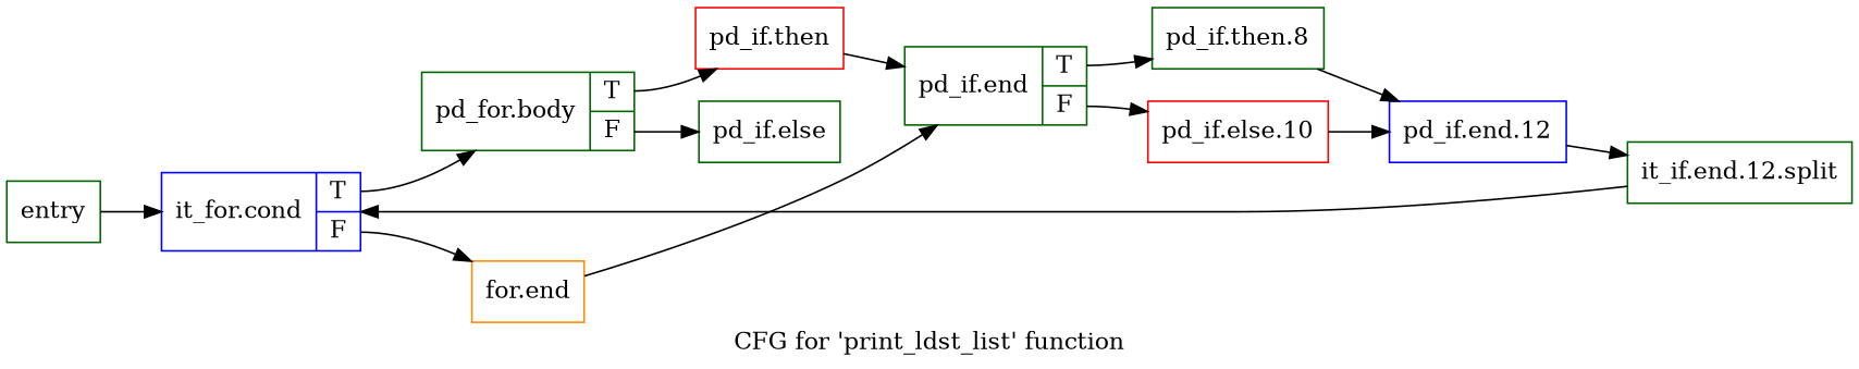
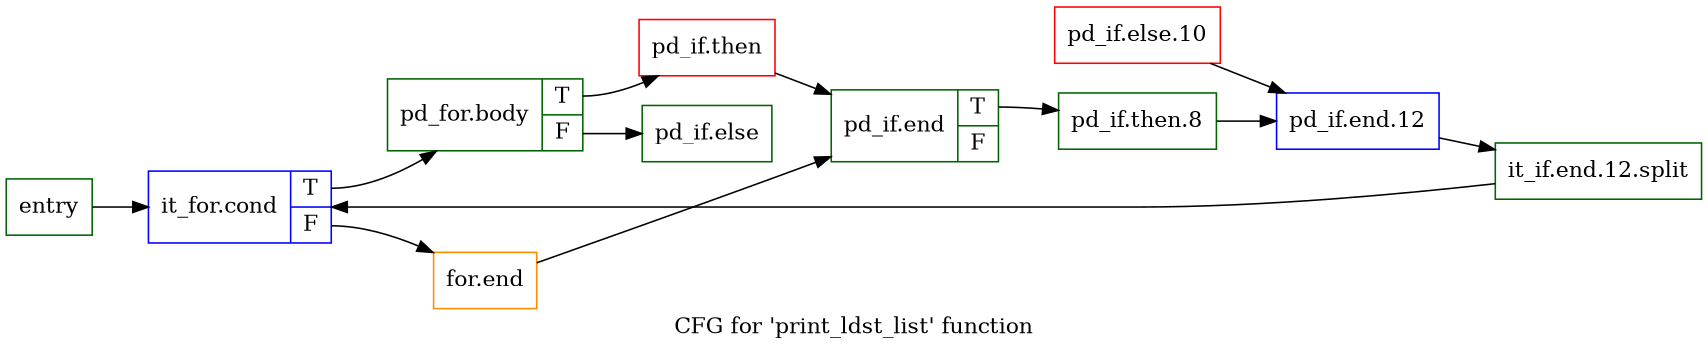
  digraph {
    label="CFG for 'print_ldst_list' function"
    rankdir=LR
    node [color=darkgreen shape=record]
    n1 [label="{entry}"]
    n2 [color=blue label="{it_for.cond|{<s0>T|<s1>F}}"]
    n3 [label="{pd_for.body|{<s0>T|<s1>F}}"]
    n4 [color=darkorange label="{for.end}"]
    n5 [color=red label="{pd_if.then}"]
    n6 [label="{pd_if.else}"]
    n7 [label="{pd_if.end|{<s0>T|<s1>F}}"]
    n8 [label="{pd_if.then.8}"]
    n9 [color=red label="{pd_if.else.10}"]
    n10 [color=blue label="{pd_if.end.12}"]
    n11 [label="{it_if.end.12.split}"]
    n1 -> n2
    n2 -> n3 [tailport=s0]
    n2 -> n4 [tailport=s1]
    n3 -> n5 [tailport=s0]
    n3 -> n6 [tailport=s1]
    n4 -> n7
    n5 -> n7
    n7 -> n8 [tailport=s0]
-   n7 -> n9 [tailport=s1]
    n8 -> n10
    n9 -> n10
    n10 -> n11
    n11 -> n2
  }
